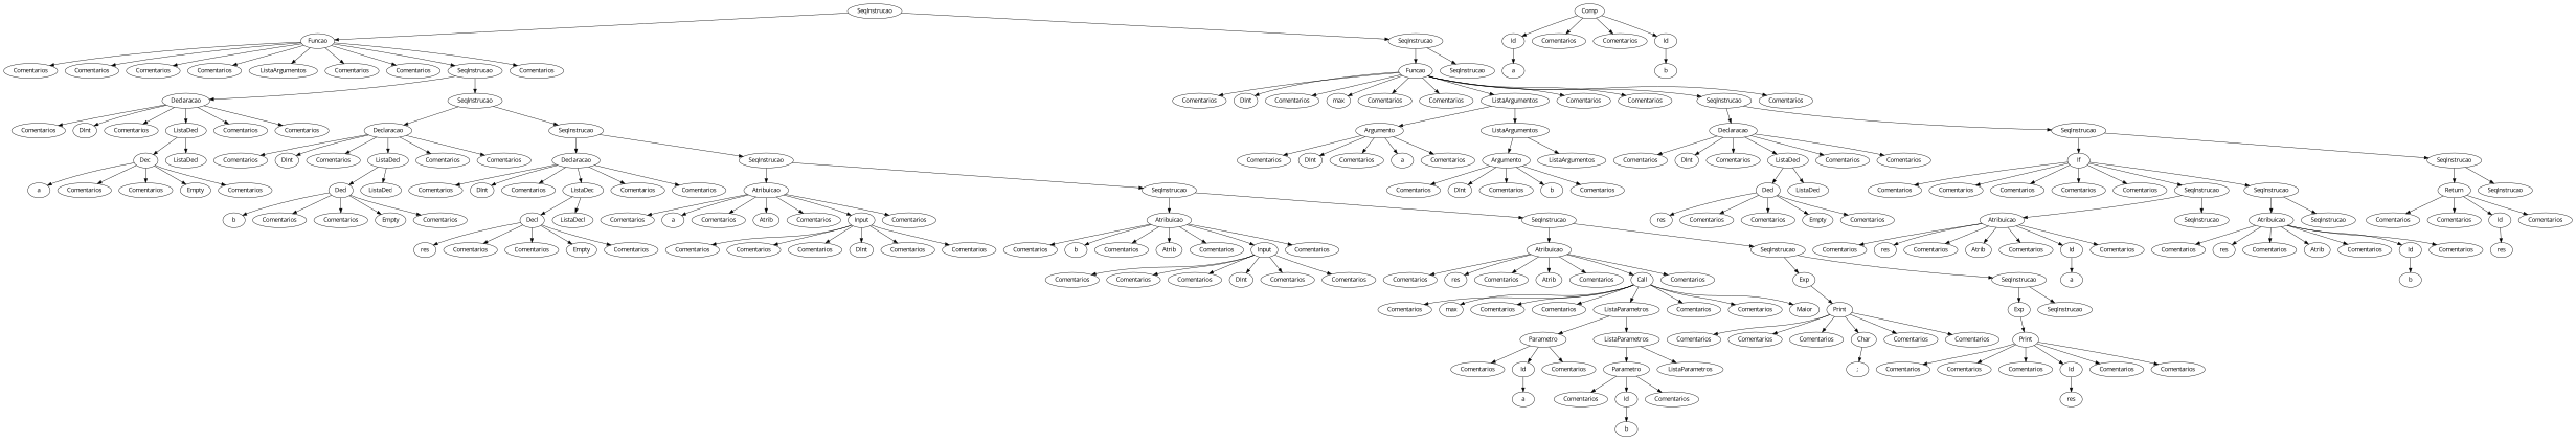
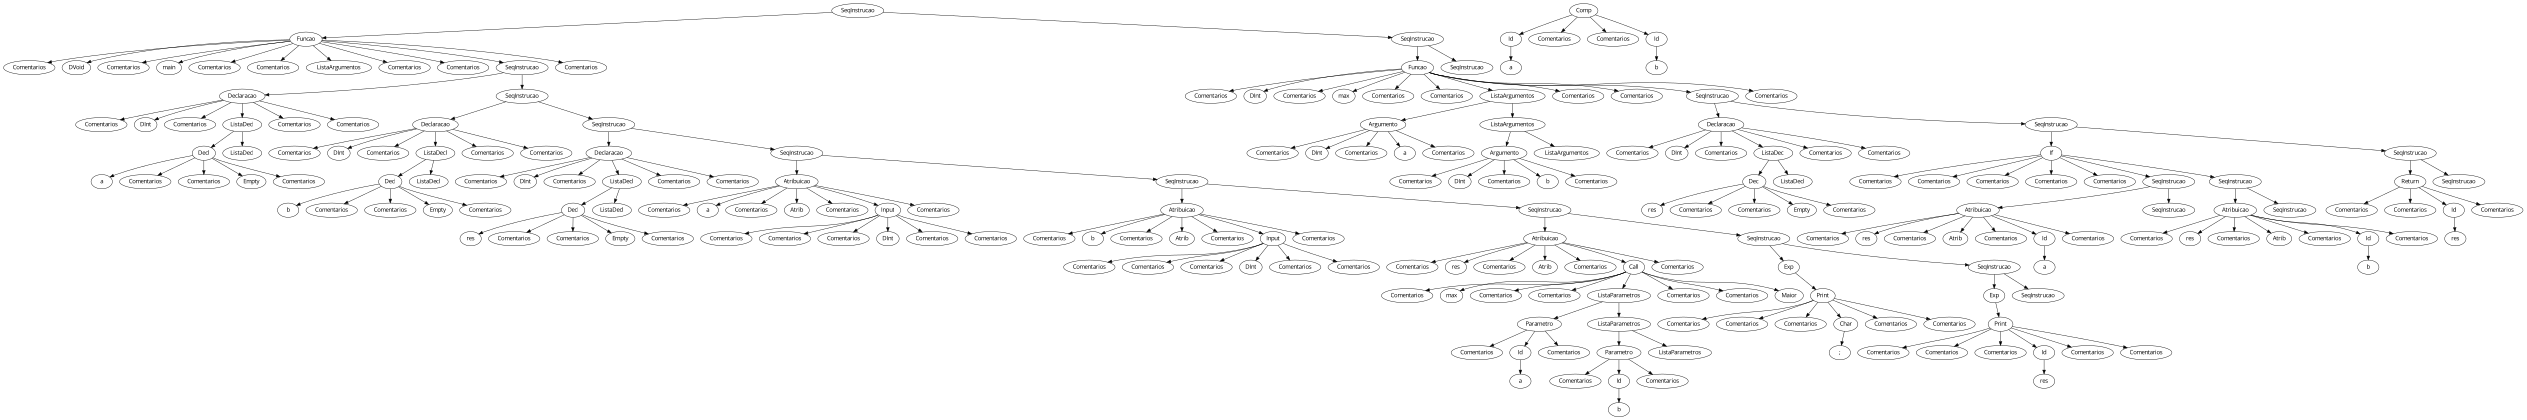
  digraph {
    fontname="Open Sans"
    ordering=out
    node [fontname="Open Sans"]
    edge [fontname="Open Sans"]
    n1 [label=SeqInstrucao]
    n2 [label=Funcao]
    n3 [label=SeqInstrucao]
    n4 [label=Comentarios]
+   n5 [label=DVoid]
    n6 [label=Comentarios]
+   n7 [label=main]
    n8 [label=Comentarios]
    n9 [label=Comentarios]
    n10 [label=ListaArgumentos]
    n11 [label=Comentarios]
    n12 [label=Comentarios]
    n13 [label=SeqInstrucao]
    n14 [label=Comentarios]
    n15 [label=Funcao]
    n16 [label=SeqInstrucao]
    n17 [label=Declaracao]
    n18 [label=SeqInstrucao]
    n19 [label=Comentarios]
    n20 [label=DInt]
    n21 [label=Comentarios]
    n22 [label=ListaDecl]
    n23 [label=Comentarios]
    n24 [label=Comentarios]
    n25 [label=Declaracao]
    n26 [label=SeqInstrucao]
    n27 [label=Decl]
    n28 [label=ListaDecl]
    n29 [label=a]
    n30 [label=Comentarios]
    n31 [label=Comentarios]
    n32 [label=Empty]
    n33 [label=Comentarios]
    n34 [label=Comentarios]
    n35 [label=DInt]
    n36 [label=Comentarios]
    n37 [label=ListaDecl]
    n38 [label=Comentarios]
    n39 [label=Comentarios]
    n40 [label=Declaracao]
    n41 [label=SeqInstrucao]
    n42 [label=Decl]
    n43 [label=ListaDecl]
    n44 [label=b]
    n45 [label=Comentarios]
    n46 [label=Comentarios]
    n47 [label=Empty]
    n48 [label=Comentarios]
    n49 [label=Comentarios]
    n50 [label=DInt]
    n51 [label=Comentarios]
    n52 [label=ListaDecl]
    n53 [label=Comentarios]
    n54 [label=Comentarios]
    n55 [label=Atribuicao]
    n56 [label=SeqInstrucao]
    n57 [label=Decl]
    n58 [label=ListaDecl]
    n59 [label=res]
    n60 [label=Comentarios]
    n61 [label=Comentarios]
    n62 [label=Empty]
    n63 [label=Comentarios]
    n64 [label=Comentarios]
    n65 [label=a]
    n66 [label=Comentarios]
    n67 [label=Atrib]
    n68 [label=Comentarios]
    n69 [label=Input]
    n70 [label=Comentarios]
    n71 [label=Atribuicao]
    n72 [label=SeqInstrucao]
    n73 [label=Comentarios]
    n74 [label=Comentarios]
    n75 [label=Comentarios]
    n76 [label=DInt]
    n77 [label=Comentarios]
    n78 [label=Comentarios]
    n79 [label=Comentarios]
    n80 [label=b]
    n81 [label=Comentarios]
    n82 [label=Atrib]
    n83 [label=Comentarios]
    n84 [label=Input]
    n85 [label=Comentarios]
    n86 [label=Atribuicao]
    n87 [label=SeqInstrucao]
    n88 [label=Comentarios]
    n89 [label=Comentarios]
    n90 [label=Comentarios]
    n91 [label=DInt]
    n92 [label=Comentarios]
    n93 [label=Comentarios]
    n94 [label=Comentarios]
    n95 [label=res]
    n96 [label=Comentarios]
    n97 [label=Atrib]
    n98 [label=Comentarios]
    n99 [label=Call]
    n100 [label=Comentarios]
    n101 [label=Exp]
    n102 [label=SeqInstrucao]
    n103 [label=Comentarios]
    n104 [label=max]
    n105 [label=Comentarios]
    n106 [label=Comentarios]
    n107 [label=ListaParametros]
    n108 [label=Comentarios]
    n109 [label=Comentarios]
    n110 [label=Maior]
    n111 [label=Parametro]
    n112 [label=ListaParametros]
    n113 [label=Comentarios]
    n114 [label=Id]
    n115 [label=Comentarios]
    n116 [label=Parametro]
    n117 [label=ListaParametros]
    n118 [label=a]
    n119 [label=Comentarios]
    n120 [label=Id]
    n121 [label=Comentarios]
    n122 [label=b]
    n123 [label=Print]
    n124 [label=Exp]
    n125 [label=SeqInstrucao]
    n126 [label=Comentarios]
    n127 [label=Comentarios]
    n128 [label=Comentarios]
    n129 [label=Char]
    n130 [label=Comentarios]
    n131 [label=Comentarios]
    n132 [label=";"]
    n133 [label=Print]
    n134 [label=Comentarios]
    n135 [label=Comentarios]
    n136 [label=Comentarios]
    n137 [label=Id]
    n138 [label=Comentarios]
    n139 [label=Comentarios]
    n140 [label=res]
    n141 [label=Comentarios]
    n142 [label=DInt]
    n143 [label=Comentarios]
    n144 [label=max]
    n145 [label=Comentarios]
    n146 [label=Comentarios]
    n147 [label=ListaArgumentos]
    n148 [label=Comentarios]
    n149 [label=Comentarios]
    n150 [label=SeqInstrucao]
    n151 [label=Comentarios]
    n152 [label=Argumento]
    n153 [label=ListaArgumentos]
    n154 [label=Declaracao]
    n155 [label=SeqInstrucao]
    n156 [label=Comentarios]
    n157 [label=DInt]
    n158 [label=Comentarios]
    n159 [label=a]
    n160 [label=Comentarios]
    n161 [label=Argumento]
    n162 [label=ListaArgumentos]
    n163 [label=Comentarios]
    n164 [label=DInt]
    n165 [label=Comentarios]
    n166 [label=b]
    n167 [label=Comentarios]
    n168 [label=Comentarios]
    n169 [label=DInt]
    n170 [label=Comentarios]
    n171 [label=ListaDecl]
    n172 [label=Comentarios]
    n173 [label=Comentarios]
    n174 [label=If]
    n175 [label=SeqInstrucao]
    n176 [label=Decl]
    n177 [label=ListaDecl]
    n178 [label=res]
    n179 [label=Comentarios]
    n180 [label=Comentarios]
    n181 [label=Empty]
    n182 [label=Comentarios]
    n183 [label=Comentarios]
    n184 [label=Comentarios]
    n185 [label=Comentarios]
    n186 [label=Comentarios]
    n187 [label=Comentarios]
    n188 [label=SeqInstrucao]
    n189 [label=SeqInstrucao]
    n190 [label=Return]
    n191 [label=SeqInstrucao]
    n192 [label=Comp]
    n193 [label=Id]
    n194 [label=Comentarios]
    n195 [label=Comentarios]
    n196 [label=Id]
    n197 [label=Atribuicao]
    n198 [label=SeqInstrucao]
    n199 [label=Atribuicao]
    n200 [label=SeqInstrucao]
    n201 [label=a]
    n202 [label=b]
    n203 [label=Comentarios]
    n204 [label=res]
    n205 [label=Comentarios]
    n206 [label=Atrib]
    n207 [label=Comentarios]
    n208 [label=Id]
    n209 [label=Comentarios]
    n210 [label=a]
    n211 [label=Comentarios]
    n212 [label=res]
    n213 [label=Comentarios]
    n214 [label=Atrib]
    n215 [label=Comentarios]
    n216 [label=Id]
    n217 [label=Comentarios]
    n218 [label=b]
    n219 [label=Comentarios]
    n220 [label=Comentarios]
    n221 [label=Id]
    n222 [label=Comentarios]
    n223 [label=res]
    n1 -> n2
    n1 -> n3
    n2 -> n4
+   n2 -> n5
    n2 -> n6
+   n2 -> n7
    n2 -> n8
    n2 -> n9
    n2 -> n10
    n2 -> n11
    n2 -> n12
    n2 -> n13
    n2 -> n14
    n3 -> n15
    n3 -> n16
    n13 -> n17
    n13 -> n18
    n15 -> n141
    n15 -> n142
    n15 -> n143
    n15 -> n144
    n15 -> n145
    n15 -> n146
    n15 -> n147
    n15 -> n148
    n15 -> n149
    n15 -> n150
    n15 -> n151
    n17 -> n19
    n17 -> n20
    n17 -> n21
    n17 -> n22
    n17 -> n23
    n17 -> n24
    n18 -> n25
    n18 -> n26
    n22 -> n27
    n22 -> n28
    n25 -> n34
    n25 -> n35
    n25 -> n36
    n25 -> n37
    n25 -> n38
    n25 -> n39
    n26 -> n40
    n26 -> n41
    n27 -> n29
    n27 -> n30
    n27 -> n31
    n27 -> n32
    n27 -> n33
    n37 -> n42
    n37 -> n43
    n40 -> n49
    n40 -> n50
    n40 -> n51
    n40 -> n52
    n40 -> n53
    n40 -> n54
    n41 -> n55
    n41 -> n56
    n42 -> n44
    n42 -> n45
    n42 -> n46
    n42 -> n47
    n42 -> n48
    n52 -> n57
    n52 -> n58
    n55 -> n64
    n55 -> n65
    n55 -> n66
    n55 -> n67
    n55 -> n68
    n55 -> n69
    n55 -> n70
    n56 -> n71
    n56 -> n72
    n57 -> n59
    n57 -> n60
    n57 -> n61
    n57 -> n62
    n57 -> n63
    n69 -> n73
    n69 -> n74
    n69 -> n75
    n69 -> n76
    n69 -> n77
    n69 -> n78
    n71 -> n79
    n71 -> n80
    n71 -> n81
    n71 -> n82
    n71 -> n83
    n71 -> n84
    n71 -> n85
    n72 -> n86
    n72 -> n87
    n84 -> n88
    n84 -> n89
    n84 -> n90
    n84 -> n91
    n84 -> n92
    n84 -> n93
    n86 -> n94
    n86 -> n95
    n86 -> n96
    n86 -> n97
    n86 -> n98
    n86 -> n99
    n86 -> n100
    n87 -> n101
    n87 -> n102
    n99 -> n103
    n99 -> n104
    n99 -> n105
    n99 -> n106
    n99 -> n107
    n99 -> n108
    n99 -> n109
    n99 -> n110
    n101 -> n123
    n102 -> n124
    n102 -> n125
    n107 -> n111
    n107 -> n112
    n111 -> n113
    n111 -> n114
    n111 -> n115
    n112 -> n116
    n112 -> n117
    n114 -> n118
    n116 -> n119
    n116 -> n120
    n116 -> n121
    n120 -> n122
    n123 -> n126
    n123 -> n127
    n123 -> n128
    n123 -> n129
    n123 -> n130
    n123 -> n131
    n124 -> n133
    n129 -> n132
    n133 -> n134
    n133 -> n135
    n133 -> n136
    n133 -> n137
    n133 -> n138
    n133 -> n139
    n137 -> n140
    n147 -> n152
    n147 -> n153
    n150 -> n154
    n150 -> n155
    n152 -> n156
    n152 -> n157
    n152 -> n158
    n152 -> n159
    n152 -> n160
    n153 -> n161
    n153 -> n162
    n154 -> n168
    n154 -> n169
    n154 -> n170
    n154 -> n171
    n154 -> n172
    n154 -> n173
    n155 -> n174
    n155 -> n175
    n161 -> n163
    n161 -> n164
    n161 -> n165
    n161 -> n166
    n161 -> n167
    n171 -> n176
    n171 -> n177
    n174 -> n183
    n174 -> n184
    n174 -> n185
    n174 -> n186
    n174 -> n187
    n174 -> n188
    n174 -> n189
    n175 -> n190
    n175 -> n191
    n176 -> n178
    n176 -> n179
    n176 -> n180
    n176 -> n181
    n176 -> n182
    n188 -> n197
    n188 -> n198
    n189 -> n199
    n189 -> n200
    n190 -> n219
    n190 -> n220
    n190 -> n221
    n190 -> n222
    n192 -> n193
    n192 -> n194
    n192 -> n195
    n192 -> n196
    n193 -> n201
    n196 -> n202
    n197 -> n203
    n197 -> n204
    n197 -> n205
    n197 -> n206
    n197 -> n207
    n197 -> n208
    n197 -> n209
    n199 -> n211
    n199 -> n212
    n199 -> n213
    n199 -> n214
    n199 -> n215
    n199 -> n216
    n199 -> n217
    n208 -> n210
    n216 -> n218
    n221 -> n223
  }
